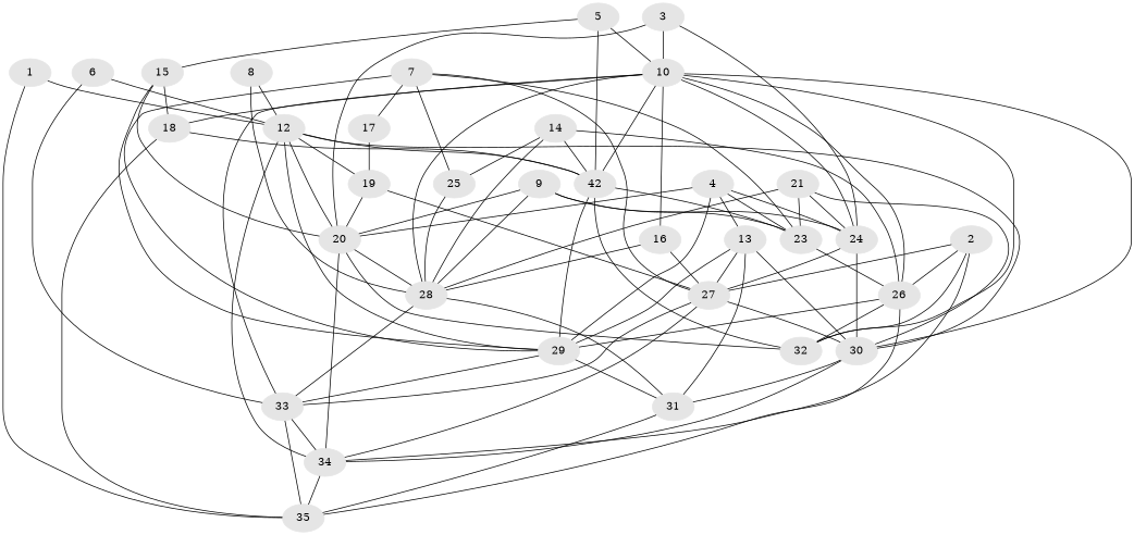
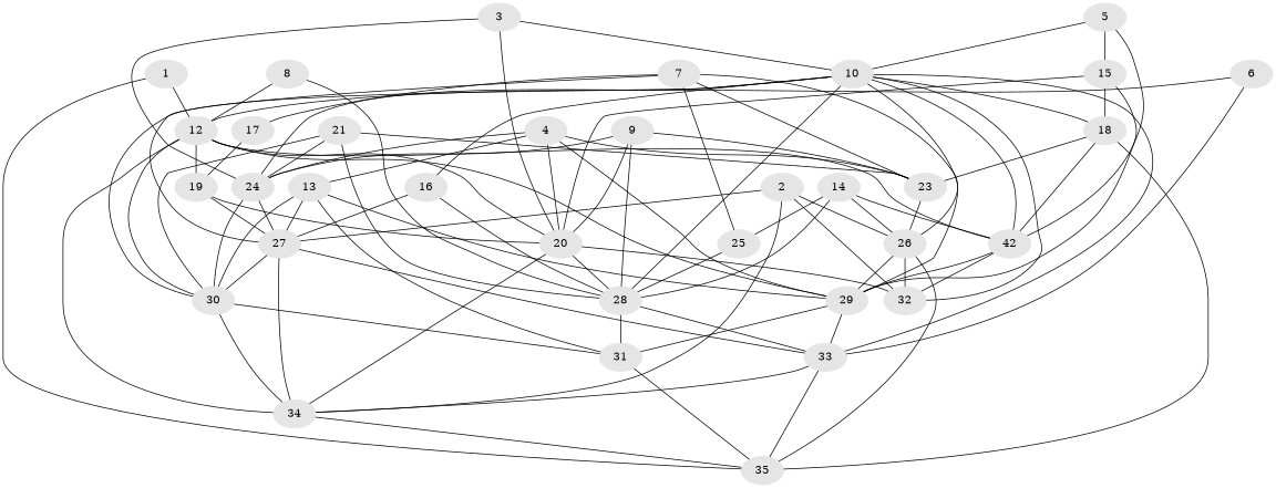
  graph {
    fontname="DejaVu Serif"
    node [color=gray90 fontname="DejaVu Serif" style=filled]
    edge [fontname="DejaVu Serif" weight=1.0]
    1
    12
    35
    34
    20
    29
    n7 [label=42]
    30
    19
    2
    26
    27
    32
    33
    3
    10
    24
    28
    16
    18
    4
    13
    23
    31
    5
    15
    6
    7
    17
    25
    8
    9
    14
    21
    1 -- 12
    1 -- 35
    12 -- 34
    12 -- 20
    12 -- 29
    12 -- n7
    12 -- 30
    12 -- 19
    34 -- 35
    20 -- 34
    20 -- 32
    20 -- 28
    29 -- 33
    29 -- 31
    n7 -- 29 [weight=2.0]
    n7 -- 32
    30 -- 34
    30 -- 31
    19 -- 20
    19 -- 27
    2 -- 34
    2 -- 26
    2 -- 27
    2 -- 32
    26 -- 35
    26 -- 29
    26 -- 32
    27 -- 34
    27 -- 30
    27 -- 33
    33 -- 35
    33 -- 34
    3 -- 20
    3 -- 10
    3 -- 24
    10 -- n7
    10 -- 30
    10 -- 26
    10 -- 32
    10 -- 33
    10 -- 24
    10 -- 28 [weight=2.0]
    10 -- 16
    10 -- 18
    24 -- 30
    24 -- 27
    28 -- 33
    28 -- 31
    16 -- 27
    16 -- 28
    18 -- 35
    18 -- n7
-   n7 -- 23
+   18 -- 23
    4 -- 20
    4 -- 29
    4 -- 24
    4 -- 13
    4 -- 23 [weight=2.0]
    13 -- 29
    13 -- 30
    13 -- 27
    13 -- 31
    23 -- 26
    31 -- 35
    5 -- n7
    5 -- 10
    5 -- 15
    15 -- 20
    15 -- 29
    15 -- 18
    6 -- 12
    6 -- 33
    7 -- 29
    7 -- 27
    7 -- 23
    7 -- 17
    7 -- 25
    17 -- 19
    25 -- 28 [weight=2.0]
    8 -- 12
    8 -- 28
    9 -- 20 [weight=2.0]
    9 -- 24
    9 -- 28
    9 -- 23
    14 -- n7 [weight=2.0]
    14 -- 26
    14 -- 28
    14 -- 25
    21 -- 30
    21 -- 24
    21 -- 28 [weight=2.0]
    21 -- 23
  }
